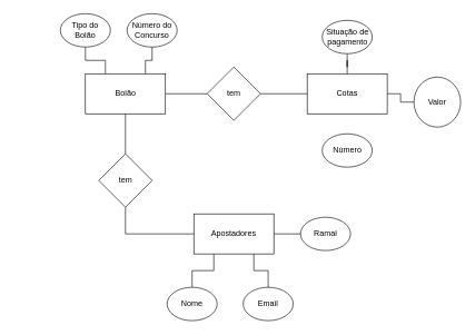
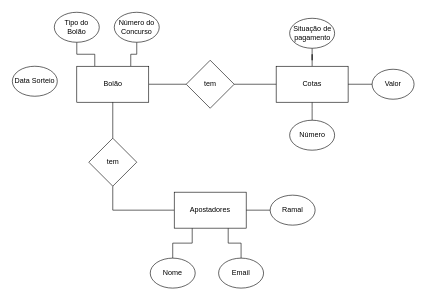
  <mxCell id="0" />
  <mxCell id="1" parent="0" />
  <mxCell id="2" style="edgeStyle=orthogonalEdgeStyle;rounded=0;orthogonalLoop=1;jettySize=auto;html=1;exitX=0.25;exitY=0;exitDx=0;exitDy=0;entryX=0.5;entryY=1;entryDx=0;entryDy=0;endArrow=none;endFill=0;" parent="1" source="5" target="6" edge="1"><mxGeometry relative="1" as="geometry" /></mxCell>
  <mxCell id="3" value="" style="edgeStyle=orthogonalEdgeStyle;rounded=0;orthogonalLoop=1;jettySize=auto;html=1;endArrow=none;endFill=0;" edge="1" parent="1" source="5" target="22"><mxGeometry relative="1" as="geometry" /></mxCell>
  <mxCell id="4" style="edgeStyle=orthogonalEdgeStyle;rounded=0;orthogonalLoop=1;jettySize=auto;html=1;exitX=0.75;exitY=0;exitDx=0;exitDy=0;entryX=0.5;entryY=1;entryDx=0;entryDy=0;endArrow=none;endFill=0;" edge="1" parent="1" source="5" target="26"><mxGeometry relative="1" as="geometry" /></mxCell>
  <mxCell id="5" value="Bolão" style="rounded=0;whiteSpace=wrap;html=1;" parent="1" vertex="1"><mxGeometry x="127.5" y="110" width="120" height="60" as="geometry" /></mxCell>
  <mxCell id="6" value="Tipo do Bolão" style="ellipse;whiteSpace=wrap;html=1;" parent="1" vertex="1"><mxGeometry x="90" y="20" width="75" height="50" as="geometry" /></mxCell>
  <mxCell id="7" style="edgeStyle=orthogonalEdgeStyle;rounded=0;orthogonalLoop=1;jettySize=auto;html=1;entryX=0.5;entryY=0;entryDx=0;entryDy=0;exitX=0.25;exitY=1;exitDx=0;exitDy=0;endArrow=none;endFill=0;" parent="1" source="11" target="17" edge="1"><mxGeometry relative="1" as="geometry" /></mxCell>
  <mxCell id="8" style="edgeStyle=orthogonalEdgeStyle;rounded=0;orthogonalLoop=1;jettySize=auto;html=1;exitX=0.75;exitY=1;exitDx=0;exitDy=0;endArrow=none;endFill=0;" parent="1" source="11" target="18" edge="1"><mxGeometry relative="1" as="geometry" /></mxCell>
  <mxCell id="9" value="" style="edgeStyle=orthogonalEdgeStyle;rounded=0;orthogonalLoop=1;jettySize=auto;html=1;endArrow=none;endFill=0;" edge="1" parent="1" source="11" target="20"><mxGeometry relative="1" as="geometry" /></mxCell>
  <mxCell id="10" value="" style="edgeStyle=orthogonalEdgeStyle;rounded=0;orthogonalLoop=1;jettySize=auto;html=1;endArrow=none;endFill=0;" edge="1" parent="1" source="11" target="23"><mxGeometry relative="1" as="geometry" /></mxCell>
  <mxCell id="11" value="Apostadores" style="rounded=0;whiteSpace=wrap;html=1;" parent="1" vertex="1"><mxGeometry x="290" y="320" width="120" height="60" as="geometry" /></mxCell>
  <mxCell id="12" style="edgeStyle=orthogonalEdgeStyle;rounded=0;orthogonalLoop=1;jettySize=auto;html=1;entryX=0.5;entryY=1;entryDx=0;entryDy=0;endArrow=none;endFill=0;" parent="1" source="15" target="16" edge="1"><mxGeometry relative="1" as="geometry" /></mxCell>
  <mxCell id="13" value="" style="edgeStyle=orthogonalEdgeStyle;rounded=0;orthogonalLoop=1;jettySize=auto;html=1;endArrow=none;endFill=0;" edge="1" parent="1" source="15" target="24"><mxGeometry relative="1" as="geometry" /></mxCell>
+ <mxCell id="14" value="" style="edgeStyle=orthogonalEdgeStyle;rounded=0;orthogonalLoop=1;jettySize=auto;html=1;endArrow=none;endFill=0;" edge="1" parent="1" source="15" target="25"><mxGeometry relative="1" as="geometry"><Array as="points"><mxPoint x="520" y="180" /><mxPoint x="520" y="180" /></Array></mxGeometry></mxCell>
  <mxCell id="15" value="Cotas" style="rounded=0;whiteSpace=wrap;html=1;" parent="1" vertex="1"><mxGeometry x="460" y="110" width="120" height="60" as="geometry" /></mxCell>
  <mxCell id="16" value="Situação de pagamento" style="ellipse;whiteSpace=wrap;html=1;" parent="1" vertex="1"><mxGeometry x="482.5" y="30" width="75" height="50" as="geometry" /></mxCell>
  <mxCell id="17" value="Nome" style="ellipse;whiteSpace=wrap;html=1;" parent="1" vertex="1"><mxGeometry x="250" y="430" width="75" height="50" as="geometry" /></mxCell>
  <mxCell id="18" value="Email" style="ellipse;whiteSpace=wrap;html=1;" parent="1" vertex="1"><mxGeometry x="364" y="430" width="75" height="50" as="geometry" /></mxCell>
  <mxCell id="19" style="edgeStyle=orthogonalEdgeStyle;rounded=0;orthogonalLoop=1;jettySize=auto;html=1;entryX=0.5;entryY=1;entryDx=0;entryDy=0;endArrow=none;endFill=0;" edge="1" parent="1" source="20" target="5"><mxGeometry relative="1" as="geometry" /></mxCell>
  <mxCell id="20" value="tem" style="rhombus;whiteSpace=wrap;html=1;rounded=0;" vertex="1" parent="1"><mxGeometry x="147.5" y="230" width="80" height="80" as="geometry" /></mxCell>
  <mxCell id="21" style="edgeStyle=orthogonalEdgeStyle;rounded=0;orthogonalLoop=1;jettySize=auto;html=1;endArrow=none;endFill=0;" edge="1" parent="1" source="22" target="15"><mxGeometry relative="1" as="geometry" /></mxCell>
  <mxCell id="22" value="tem" style="rhombus;whiteSpace=wrap;html=1;rounded=0;" vertex="1" parent="1"><mxGeometry x="310" y="100" width="80" height="80" as="geometry" /></mxCell>
  <mxCell id="23" value="Ramal" style="ellipse;whiteSpace=wrap;html=1;rounded=0;" vertex="1" parent="1"><mxGeometry x="450" y="325" width="75" height="50" as="geometry" /></mxCell>
- <mxCell id="24" value="Valor" style="ellipse;whiteSpace=wrap;html=1;rounded=0;" vertex="1" parent="1"><mxGeometry x="620" y="115" width="70" height="75" as="geometry" /></mxCell>
+ <mxCell id="24" value="Valor" style="ellipse;whiteSpace=wrap;html=1;rounded=0;" vertex="1" parent="1"><mxGeometry x="620" y="115" width="70" height="50" as="geometry" /></mxCell>
  <mxCell id="25" value="Número" style="ellipse;whiteSpace=wrap;html=1;rounded=0;" vertex="1" parent="1"><mxGeometry x="482.5" y="200" width="75" height="50" as="geometry" /></mxCell>
  <mxCell id="26" value="Número do Concurso" style="ellipse;whiteSpace=wrap;html=1;rounded=0;" vertex="1" parent="1"><mxGeometry x="190" y="20" width="75" height="50" as="geometry" /></mxCell>
+ <mxCell id="27" value="Data Sorteio" style="ellipse;whiteSpace=wrap;html=1;rounded=0;" vertex="1" parent="1"><mxGeometry x="20" y="110" width="75" height="50" as="geometry" /></mxCell>
